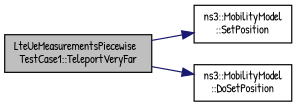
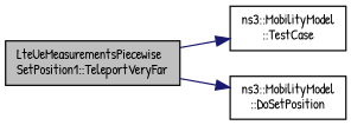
  digraph {
    fontname="Patrick Hand"
    rankdir=LR
    node [color=black fillcolor=white fontname="Patrick Hand" fontsize=10 shape=record style=filled]
    edge [color=midnightblue fontname="Patrick Hand" fontsize=10 labelfontname=Helvetica labelfontsize=10 style=solid]
-   n1 [fillcolor=grey75 fontcolor=black height=0.2 label="LteUeMeasurementsPiecewise\lTestCase1::TeleportVeryFar" width=0.4]
-   n2 [height=0.2 label="ns3::MobilityModel\l::SetPosition" width=0.4]
+   n1 [fillcolor=grey75 fontcolor=black height=0.2 label="LteUeMeasurementsPiecewise\lSetPosition1::TeleportVeryFar" width=0.4]
+   n2 [height=0.2 label="ns3::MobilityModel\l::TestCase" width=0.4]
    n3 [height=0.2 label="ns3::MobilityModel\l::DoSetPosition" width=0.4]
    n1 -> n2
    n1 -> n3
  }
